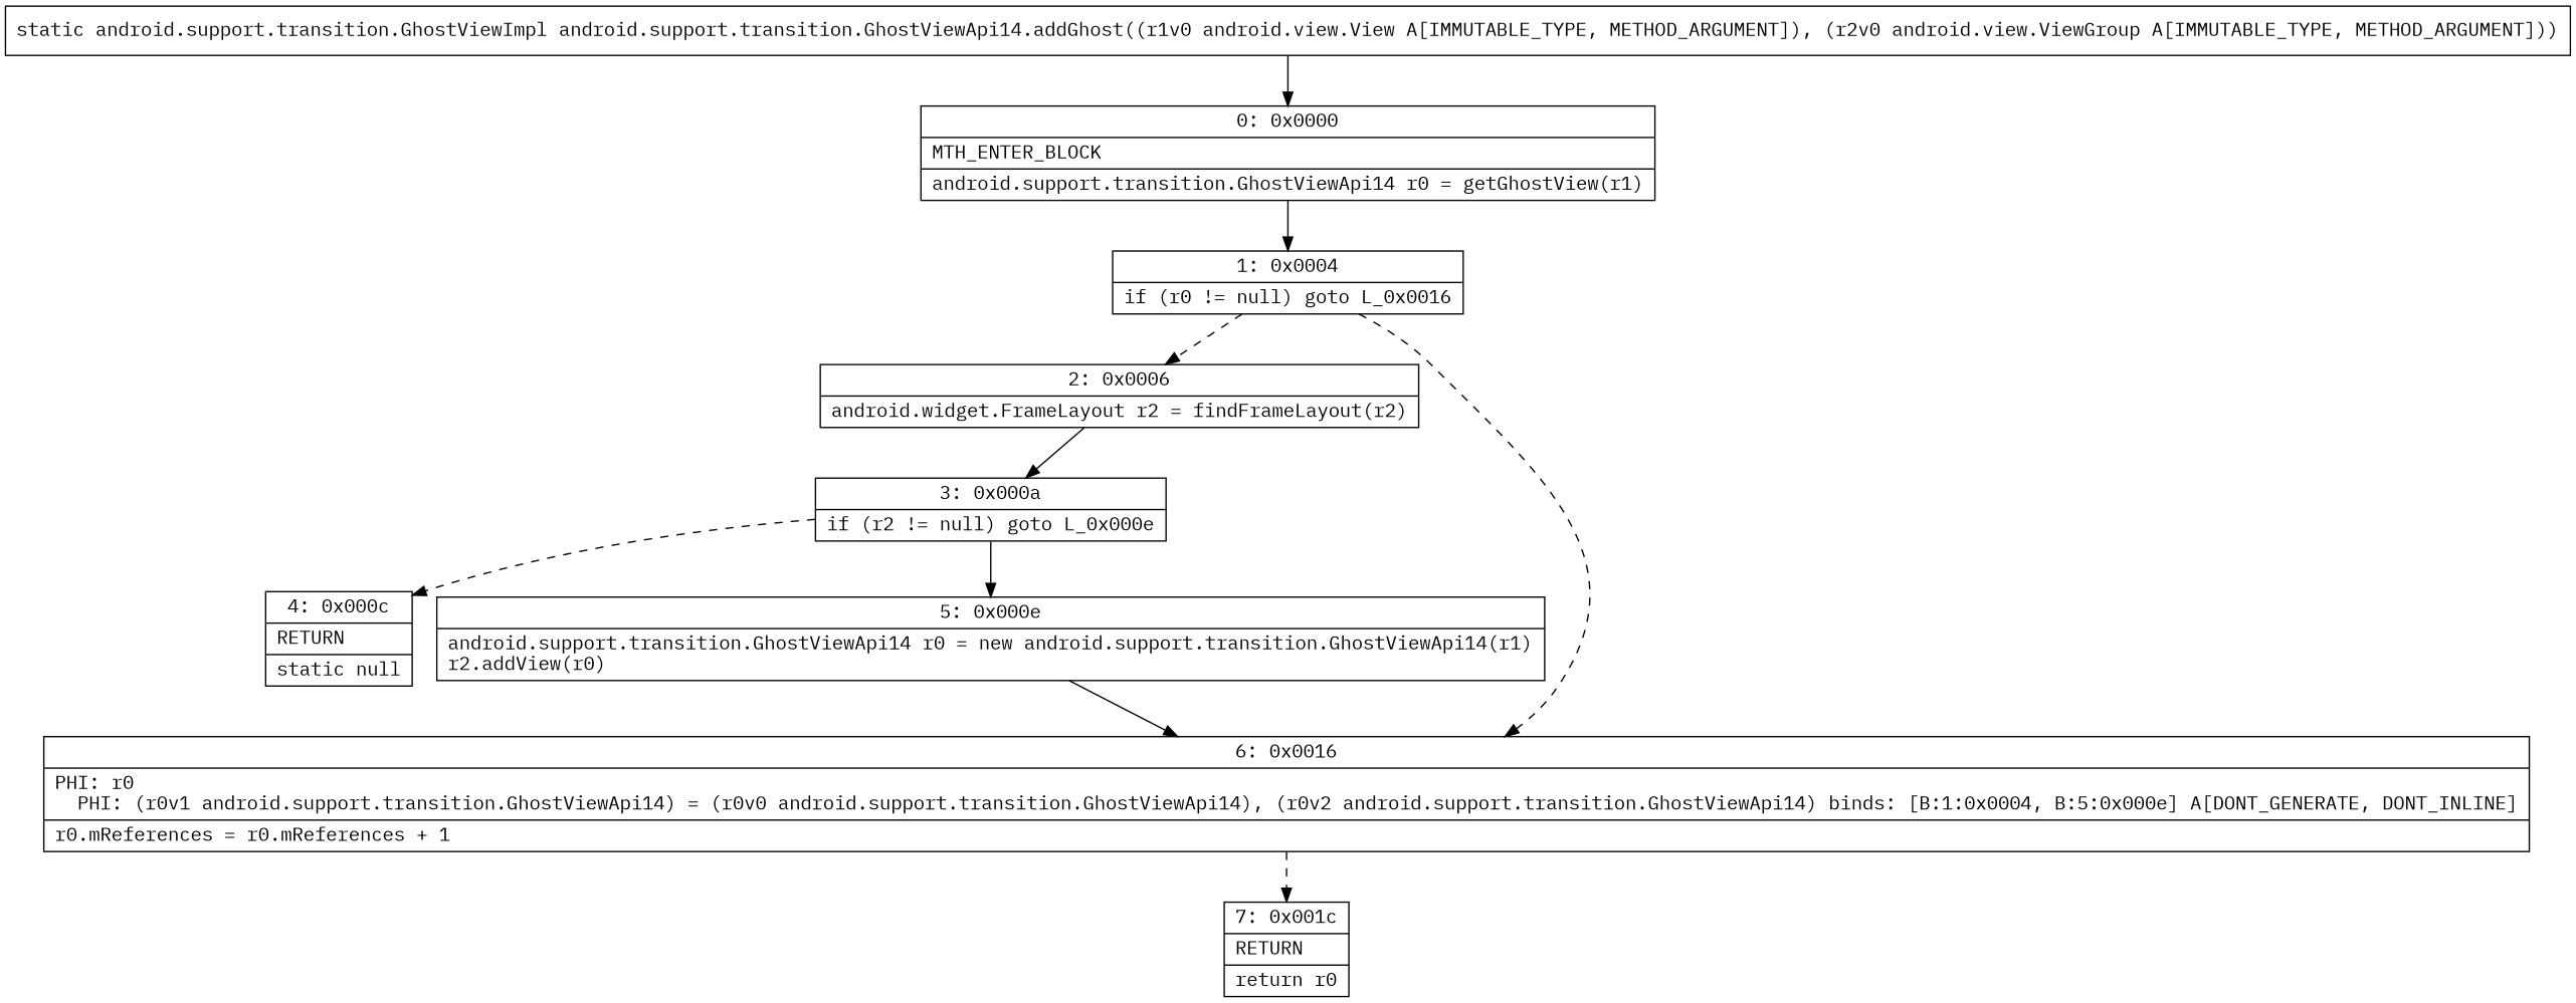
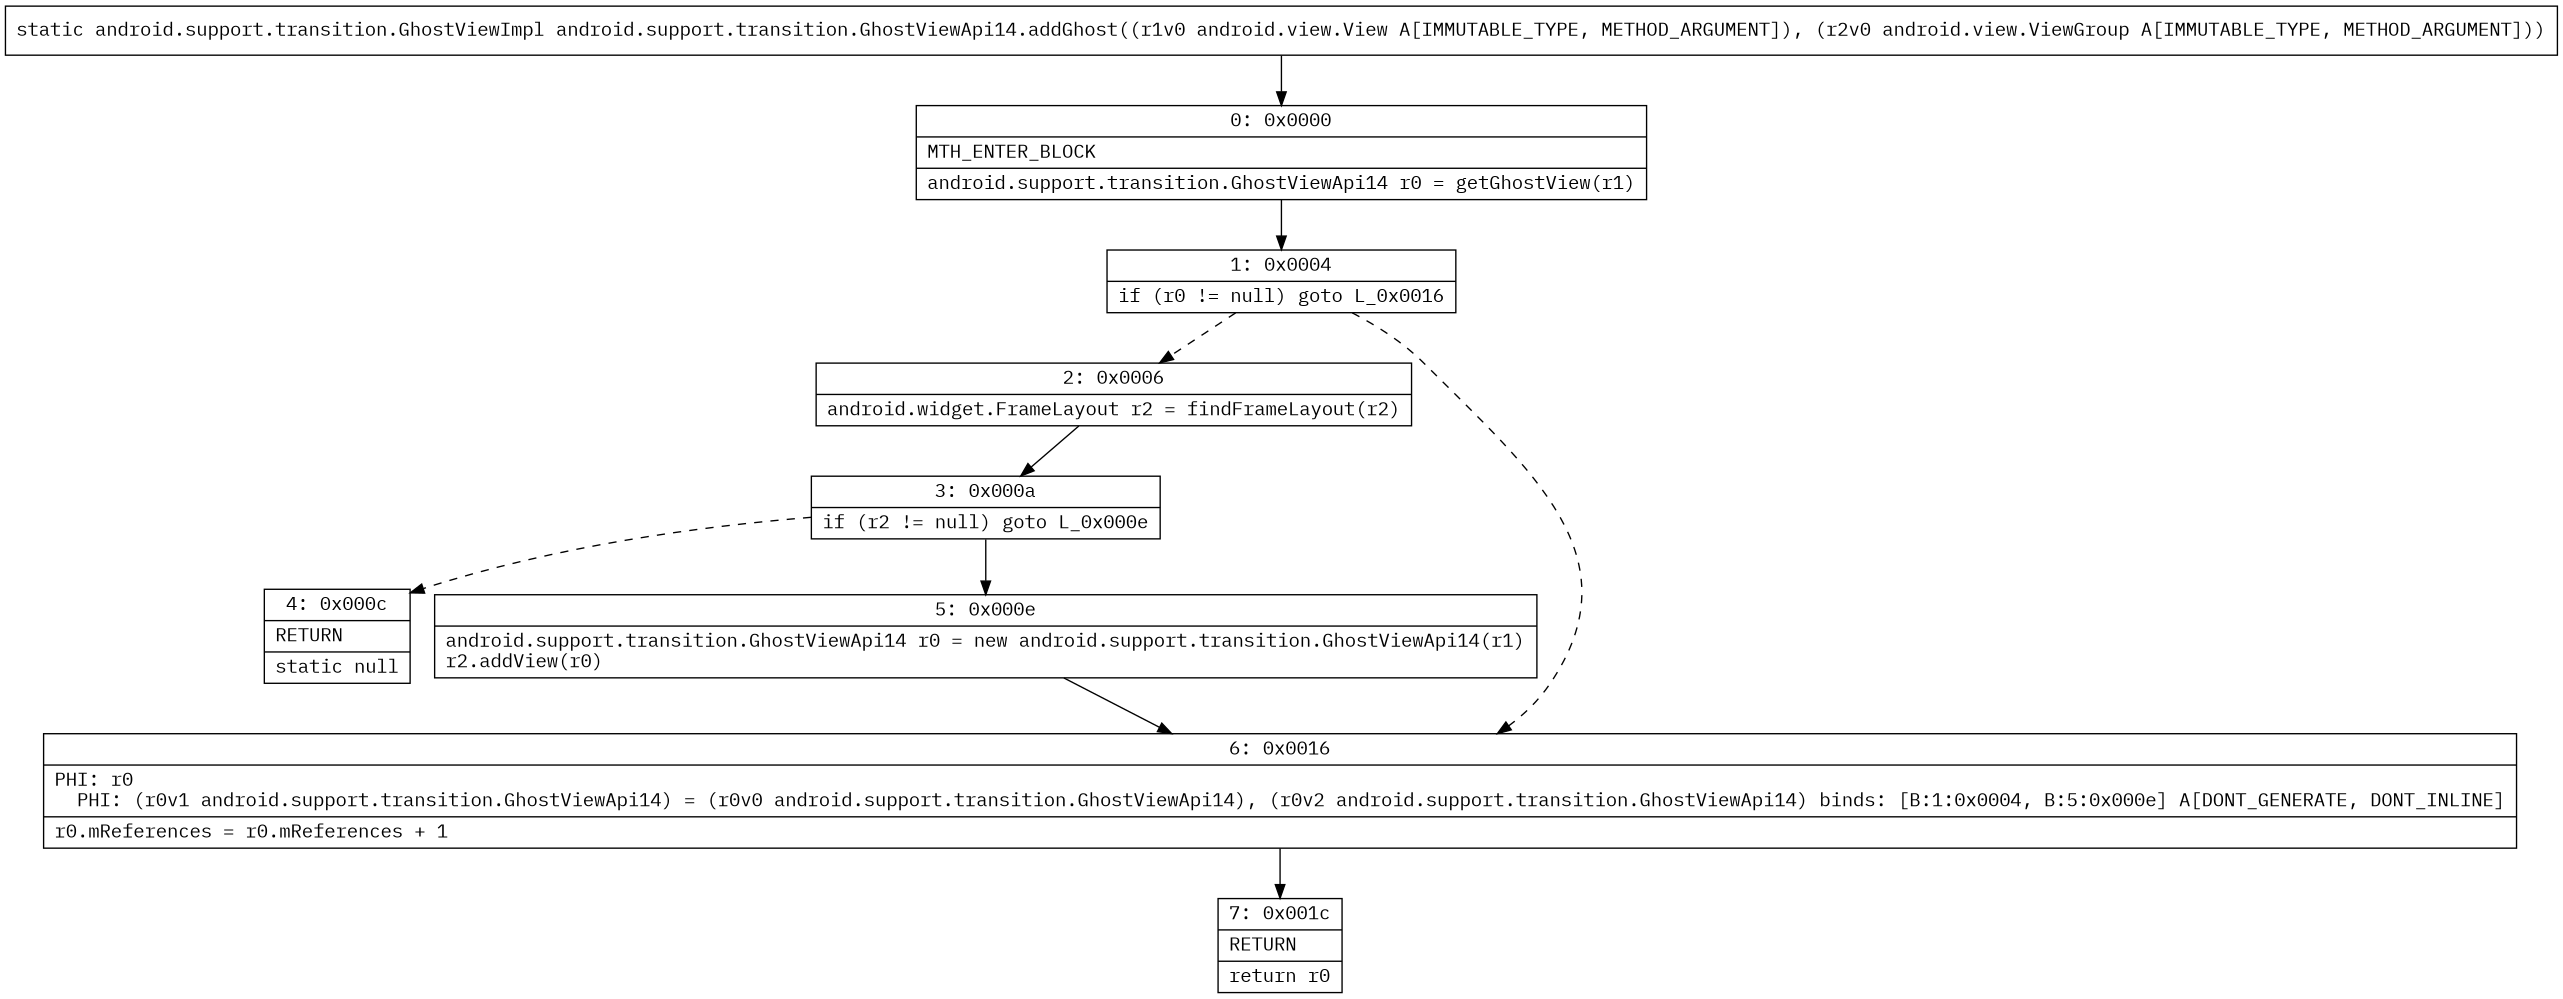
  digraph {
    fontname="IBM Plex Mono"
    node [fontname="IBM Plex Mono" shape=record]
    edge [fontname="IBM Plex Mono"]
    n1 [label="{0\:\ 0x0000|MTH_ENTER_BLOCK\l|android.support.transition.GhostViewApi14 r0 = getGhostView(r1)\l}"]
    n2 [label="{1\:\ 0x0004|if (r0 != null) goto L_0x0016\l}"]
    n3 [label="{2\:\ 0x0006|android.widget.FrameLayout r2 = findFrameLayout(r2)\l}"]
    n4 [label="{6\:\ 0x0016|PHI: r0 \l  PHI: (r0v1 android.support.transition.GhostViewApi14) = (r0v0 android.support.transition.GhostViewApi14), (r0v2 android.support.transition.GhostViewApi14) binds: [B:1:0x0004, B:5:0x000e] A[DONT_GENERATE, DONT_INLINE]\l|r0.mReferences = r0.mReferences + 1\l}"]
    n5 [label="{3\:\ 0x000a|if (r2 != null) goto L_0x000e\l}"]
    n6 [label="{7\:\ 0x001c|RETURN\l|return r0\l}"]
    n7 [label="{4\:\ 0x000c|RETURN\l|static null\l}"]
    n8 [label="{5\:\ 0x000e|android.support.transition.GhostViewApi14 r0 = new android.support.transition.GhostViewApi14(r1)\lr2.addView(r0)\l}"]
    n9 [label="{static android.support.transition.GhostViewImpl android.support.transition.GhostViewApi14.addGhost((r1v0 android.view.View A[IMMUTABLE_TYPE, METHOD_ARGUMENT]), (r2v0 android.view.ViewGroup A[IMMUTABLE_TYPE, METHOD_ARGUMENT])) }"]
    n1 -> n2
    n2 -> n3 [style=dashed]
    n2 -> n4 [style=dashed]
    n3 -> n5
-   n4 -> n6 [style=dashed]
+   n4 -> n6
    n5 -> n7 [style=dashed]
    n5 -> n8
    n8 -> n4
    n9 -> n1
  }
